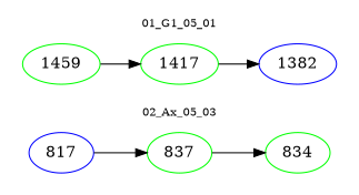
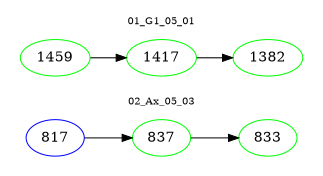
  digraph {
    rankdir=LR
    node [color=green]
    edge [color=black]
    n1 [label=837]
-   n2 [label=834]
+   n2 [label=833]
    n3 [color=blue label=817]
    n4 [label=1417]
-   n5 [color=blue label=1382]
+   n5 [label=1382]
    n6 [label=1459]
    subgraph cluster_1 {
      color=white
      fontsize=10
      label="02_Ax_05_03"
      n1
      n2
      n3
    }
    subgraph cluster_2 {
      color=white
      fontsize=10
      label="01_G1_05_01"
      n4
      n5
      n6
    }
    n1 -> n2
    n3 -> n1
    n4 -> n5
    n6 -> n4
  }
